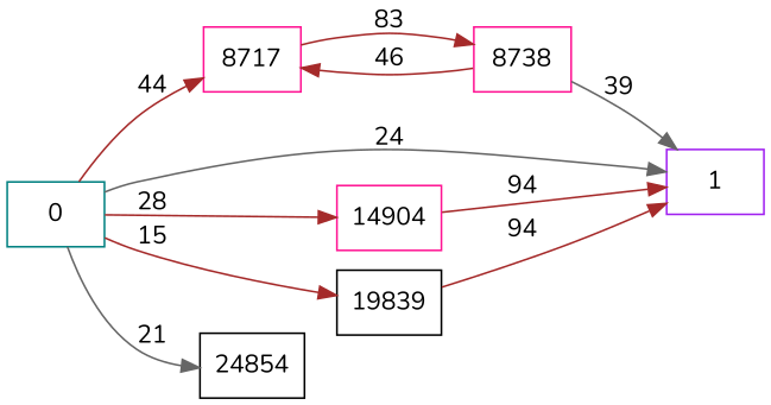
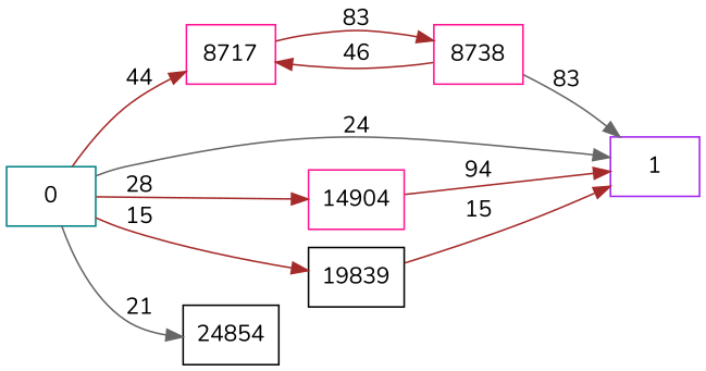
  digraph {
    fontname=Nunito
    rankdir=LR
    node [color=deeppink fontname=Nunito shape=rectangle]
    edge [color=brown fontname=Nunito]
    8717
    8738
    1 [color=purple]
    14904
    n5 [color=black label=19839]
    0 [color=teal]
    24854 [color=black]
    8717 -> 8738 [label=83]
    8738 -> 8717 [label=46]
-   8738 -> 1 [color=gray40 label=39]
+   8738 -> 1 [color=gray40 label=83]
    14904 -> 1 [label=94]
-   n5 -> 1 [label=94]
+   n5 -> 1 [label=15]
    0 -> 8717 [label=44]
    0 -> 1 [color=gray40 label=24]
    0 -> 14904 [label=28]
    0 -> n5 [label=15]
    0 -> 24854 [color=gray40 label=21]
  }
